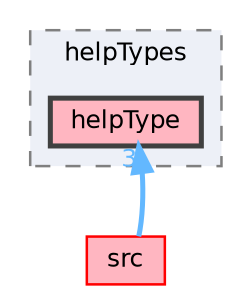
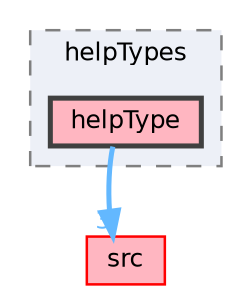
  digraph {
    compound=true
    node [fillcolor=lightpink fontname=Helvetica fontsize=10 shape=box]
    n1 [color=grey25 height=0.2 label=helpType style="filled,bold" width=0.4]
    n2 [color=red height=0.2 label=src style=filled width=0.4]
    subgraph cluster_1 {
      bgcolor="#edf0f7"
      fontname=Helvetica
      fontsize=10
      label=helpTypes
      pencolor=grey50
      style="filled,dashed"
      n1
    }
-   n2 -> n1 [color=steelblue1 fontcolor=steelblue1 fontname=Helvetica fontsize=10 headlabel=3 labeldistance=1.5 labelfontname=Helvetica labelfontsize=10 style=bold]
+   n1 -> n2 [color=steelblue1 fontcolor=steelblue1 fontname=Helvetica fontsize=10 headlabel=3 labeldistance=1.5 labelfontname=Helvetica labelfontsize=10 style=bold]
  }
